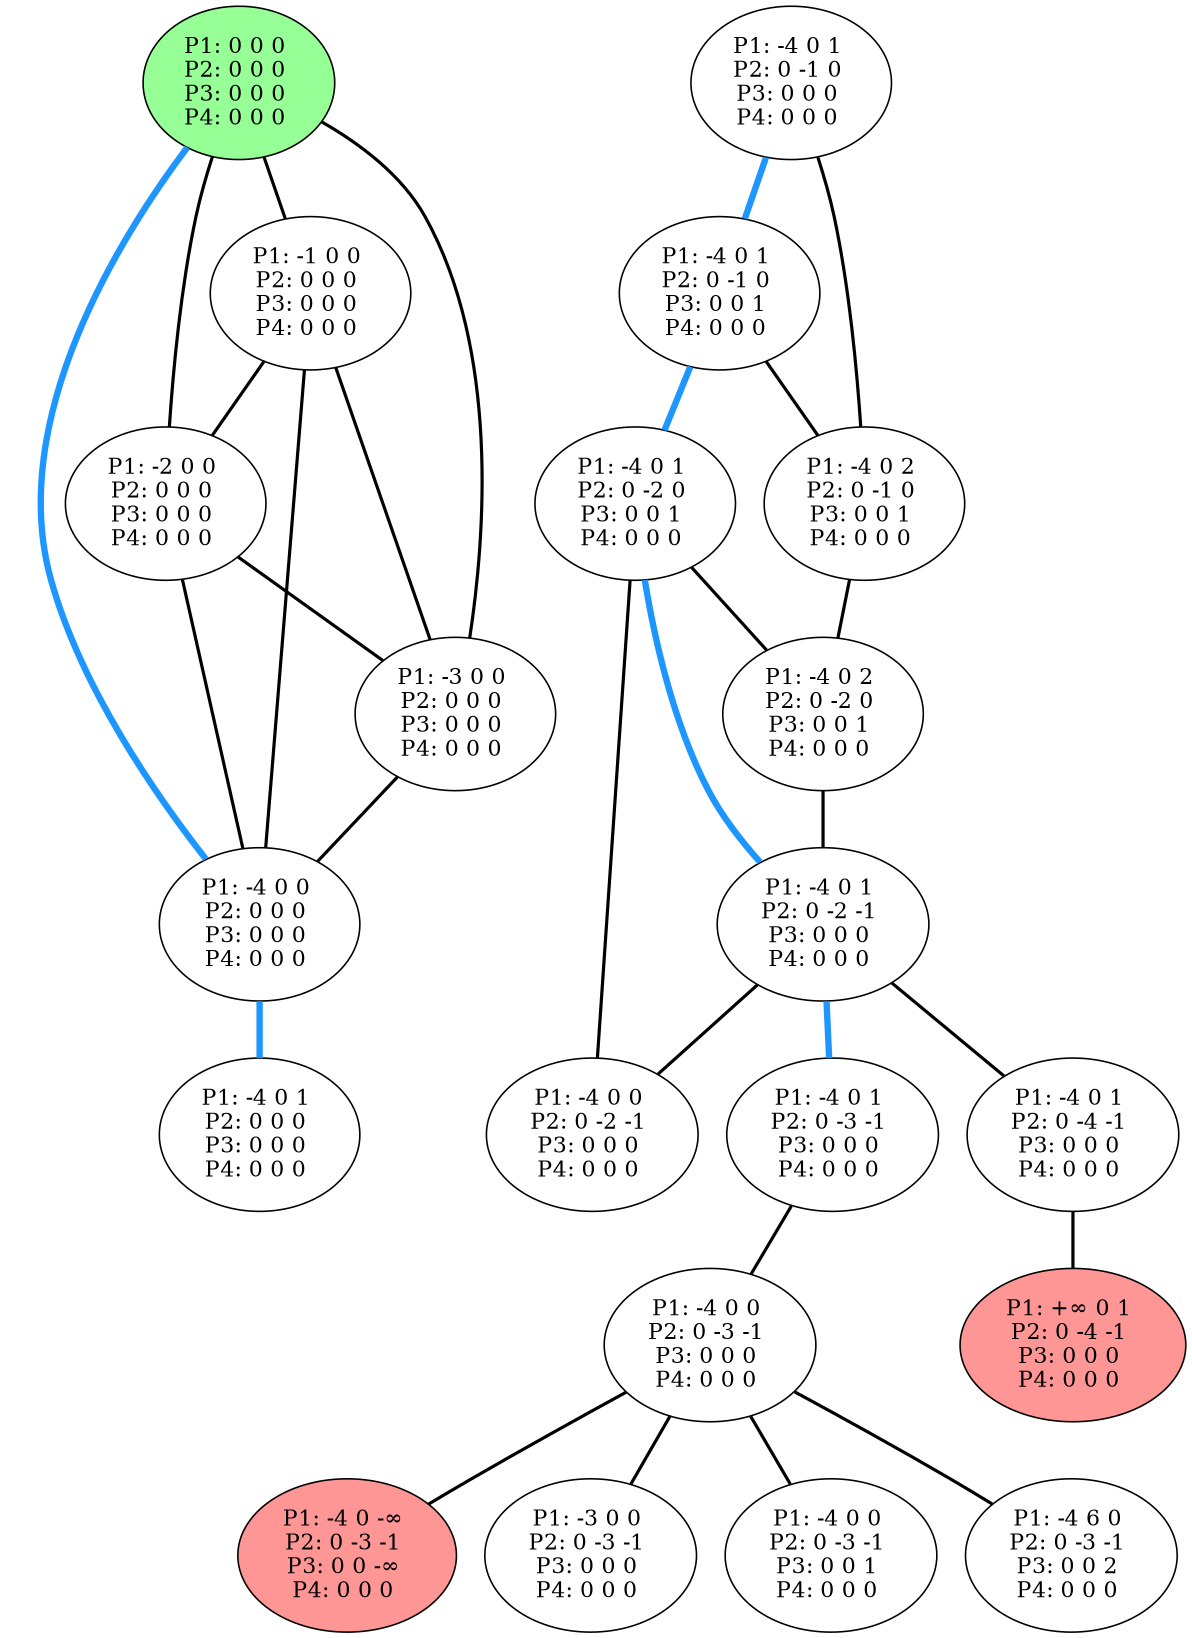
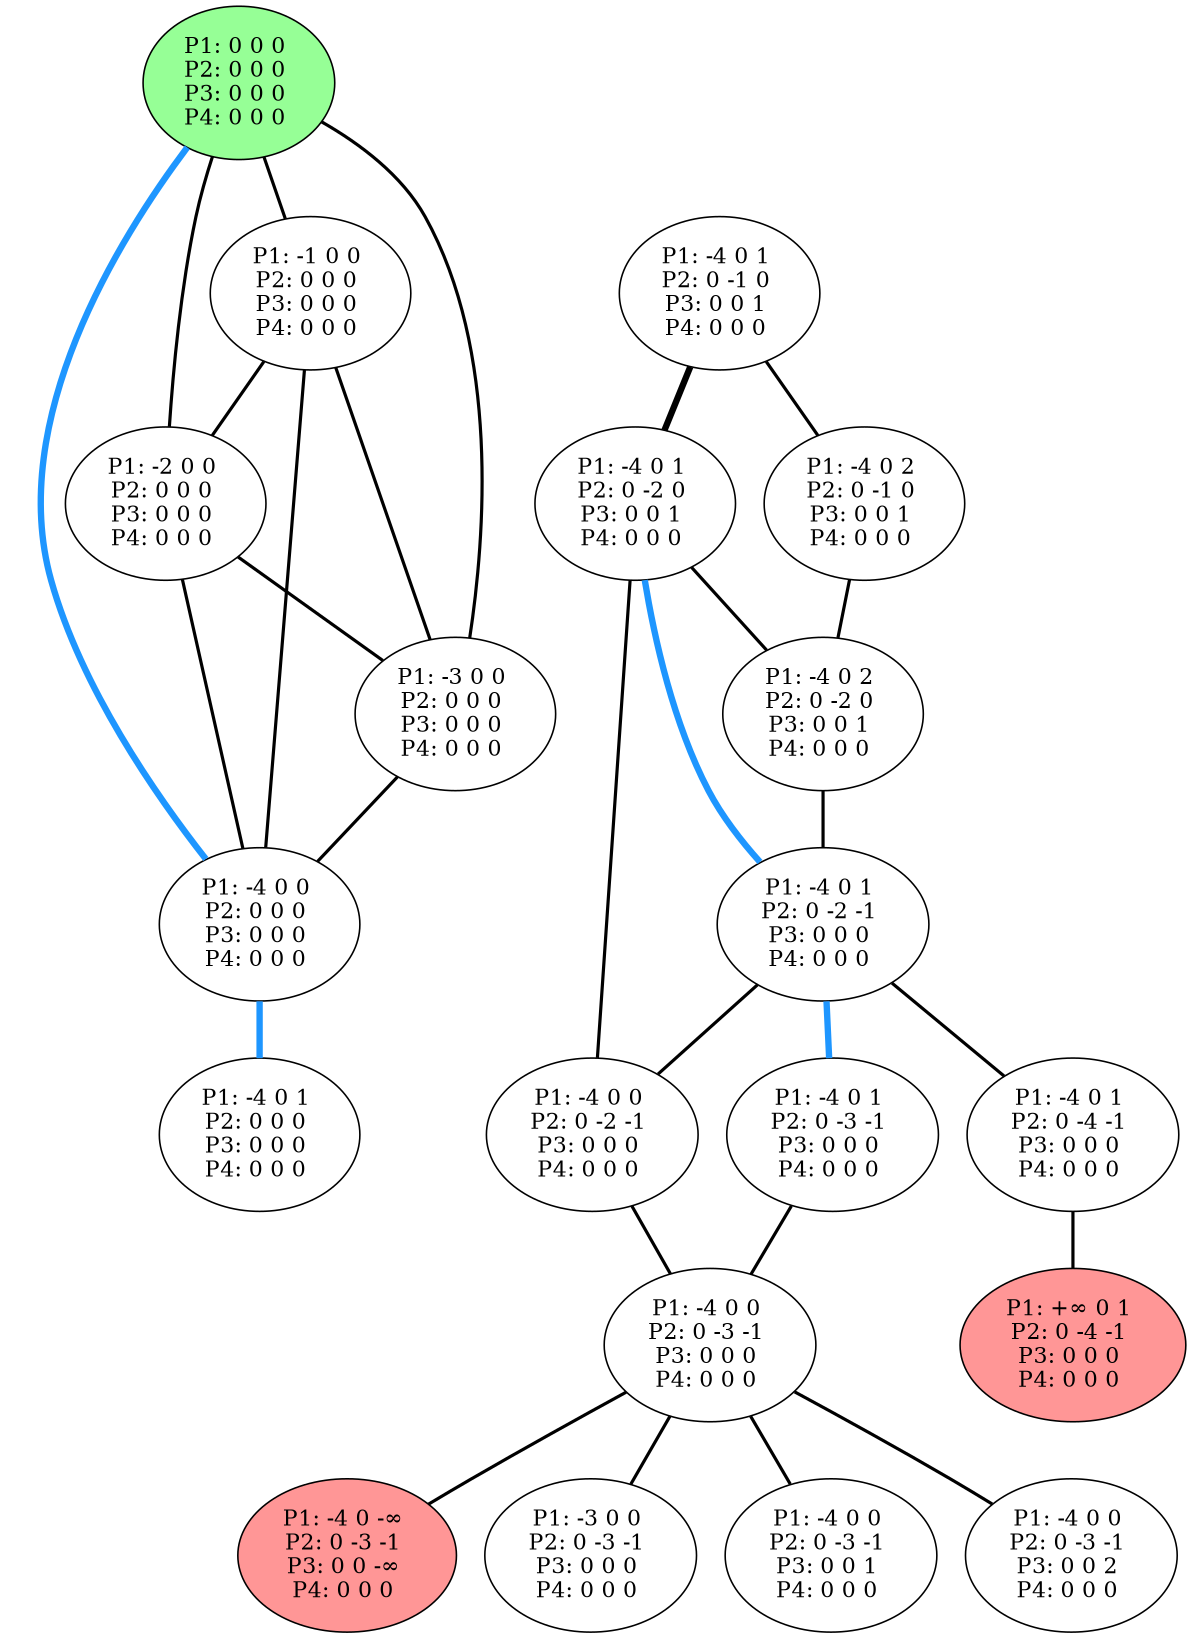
  graph {
    color=black
    edge [color=black style=bold]
    n1 [fillcolor="#96FF96" label="P1: 0 0 0 \nP2: 0 0 0 \nP3: 0 0 0 \nP4: 0 0 0 \n" style=filled]
    n2 [label="P1: -1 0 0 \nP2: 0 0 0 \nP3: 0 0 0 \nP4: 0 0 0 \n"]
    n3 [label="P1: -2 0 0 \nP2: 0 0 0 \nP3: 0 0 0 \nP4: 0 0 0 \n"]
    n4 [label="P1: -3 0 0 \nP2: 0 0 0 \nP3: 0 0 0 \nP4: 0 0 0 \n"]
    n5 [label="P1: -4 0 0 \nP2: 0 0 0 \nP3: 0 0 0 \nP4: 0 0 0 \n"]
    n6 [label="P1: -4 0 1 \nP2: 0 0 0 \nP3: 0 0 0 \nP4: 0 0 0 \n"]
-   n7 [label="P1: -4 0 1 \nP2: 0 -1 0 \nP3: 0 0 0 \nP4: 0 0 0 \n"]
    n8 [label="P1: -4 0 1 \nP2: 0 -1 0 \nP3: 0 0 1 \nP4: 0 0 0 \n"]
    n9 [label="P1: -4 0 2 \nP2: 0 -1 0 \nP3: 0 0 1 \nP4: 0 0 0 \n"]
    n10 [label="P1: -4 0 1 \nP2: 0 -2 0 \nP3: 0 0 1 \nP4: 0 0 0 \n"]
    n11 [label="P1: -4 0 2 \nP2: 0 -2 0 \nP3: 0 0 1 \nP4: 0 0 0 \n"]
    n12 [label="P1: -4 0 1 \nP2: 0 -2 -1 \nP3: 0 0 0 \nP4: 0 0 0 \n"]
    n13 [label="P1: -4 0 0 \nP2: 0 -2 -1 \nP3: 0 0 0 \nP4: 0 0 0 \n"]
    n14 [label="P1: -4 0 1 \nP2: 0 -3 -1 \nP3: 0 0 0 \nP4: 0 0 0 \n"]
    n15 [label="P1: -4 0 1 \nP2: 0 -4 -1 \nP3: 0 0 0 \nP4: 0 0 0 \n"]
    n16 [label="P1: -4 0 0 \nP2: 0 -3 -1 \nP3: 0 0 0 \nP4: 0 0 0 \n"]
    n17 [fillcolor="#FF9696" label="P1: +∞ 0 1 \nP2: 0 -4 -1 \nP3: 0 0 0 \nP4: 0 0 0 \n" style=filled]
    n18 [fillcolor="#FF9696" label="P1: -4 0 -∞ \nP2: 0 -3 -1 \nP3: 0 0 -∞ \nP4: 0 0 0 \n" style=filled]
    n19 [label="P1: -3 0 0 \nP2: 0 -3 -1 \nP3: 0 0 0 \nP4: 0 0 0 \n"]
    n20 [label="P1: -4 0 0 \nP2: 0 -3 -1 \nP3: 0 0 1 \nP4: 0 0 0 \n"]
-   n21 [label="P1: -4 6 0 \nP2: 0 -3 -1 \nP3: 0 0 2 \nP4: 0 0 0 \n"]
+   n21 [label="P1: -4 0 0 \nP2: 0 -3 -1 \nP3: 0 0 2 \nP4: 0 0 0 \n"]
    n1 -- n2
    n1 -- n3
    n1 -- n4
    n1 -- n5 [color="#1E96FF" penwidth=4.0]
    n2 -- n3
    n2 -- n4
    n2 -- n5
    n3 -- n4
    n3 -- n5
    n4 -- n5
    n5 -- n6 [color="#1E96FF" penwidth=4.0]
-   n7 -- n8 [color="#1E96FF" penwidth=4.0]
-   n7 -- n9
    n8 -- n9
-   n8 -- n10 [color="#1E96FF" penwidth=4.0]
+   n8 -- n10 [penwidth=4.0]
    n9 -- n11
    n10 -- n11
    n10 -- n12 [color="#1E96FF" penwidth=4.0]
    n10 -- n13
    n11 -- n12
    n12 -- n13
    n12 -- n14 [color="#1E96FF" penwidth=4.0]
    n12 -- n15
+   n13 -- n16
    n14 -- n16
    n15 -- n17
    n16 -- n18
    n16 -- n19
    n16 -- n20
    n16 -- n21
  }
